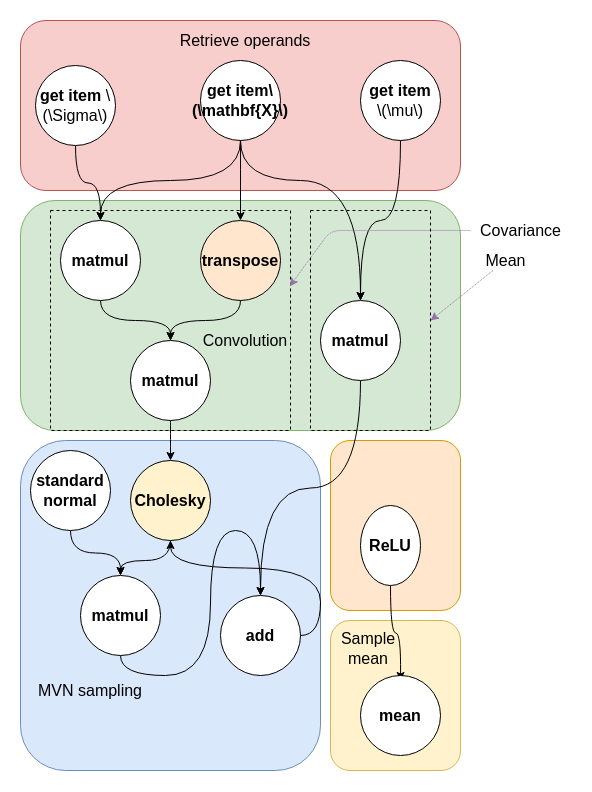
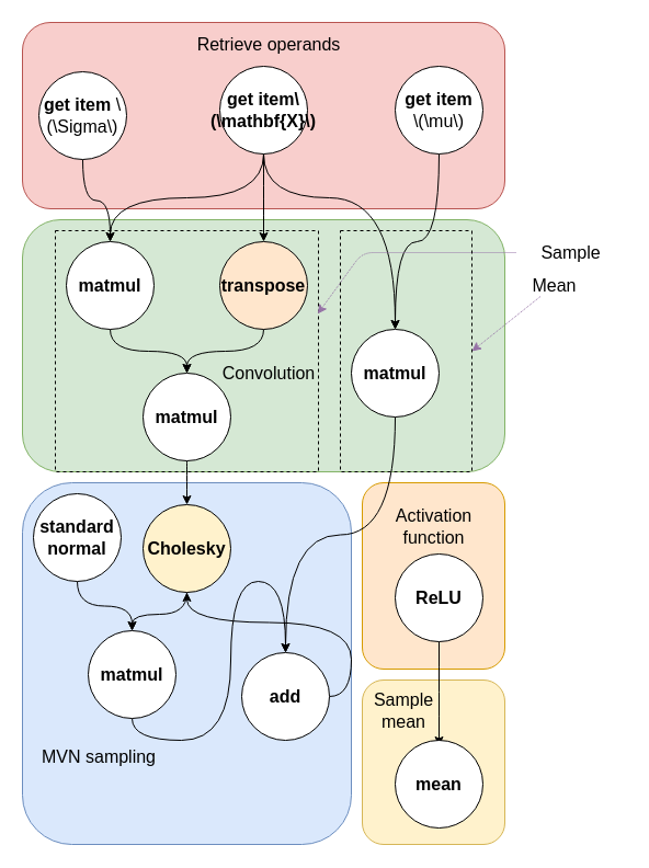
  <mxCell id="0" />
  <mxCell id="1" parent="0" />
  <mxCell id="2" value="" style="rounded=1;whiteSpace=wrap;html=1;strokeColor=#82b366;fillColor=#d5e8d4;" vertex="1" parent="1"><mxGeometry x="20" y="200" width="440" height="230" as="geometry" /></mxCell>
  <mxCell id="3" value="" style="rounded=0;whiteSpace=wrap;html=1;fillColor=none;dashed=1;" vertex="1" parent="1"><mxGeometry x="50" y="210" width="240" height="220" as="geometry" /></mxCell>
  <mxCell id="4" value="" style="rounded=1;whiteSpace=wrap;html=1;strokeColor=#6c8ebf;fillColor=#dae8fc;" vertex="1" parent="1"><mxGeometry x="20" y="440" width="300" height="330" as="geometry" /></mxCell>
  <mxCell id="5" value="" style="rounded=1;whiteSpace=wrap;html=1;fillColor=#ffe6cc;strokeColor=#d79b00;" vertex="1" parent="1"><mxGeometry x="330" y="440" width="130" height="170" as="geometry" /></mxCell>
  <mxCell id="6" value="" style="rounded=1;whiteSpace=wrap;html=1;fillColor=#fff2cc;strokeColor=#d6b656;" vertex="1" parent="1"><mxGeometry x="330" y="620" width="130" height="150" as="geometry" /></mxCell>
  <mxCell id="7" value="" style="rounded=1;whiteSpace=wrap;html=1;fillColor=#f8cecc;strokeColor=#b85450;" vertex="1" parent="1"><mxGeometry x="20" y="20" width="440" height="170" as="geometry" /></mxCell>
  <mxCell id="8" value="" style="edgeStyle=orthogonalEdgeStyle;rounded=0;orthogonalLoop=1;jettySize=auto;html=1;curved=1;" edge="1" parent="1" source="9" target="11"><mxGeometry relative="1" as="geometry" /></mxCell>
  <mxCell id="9" value="&lt;font style=&quot;font-size: 16px&quot;&gt;&lt;b&gt;matmul&lt;/b&gt;&lt;/font&gt;" style="ellipse;whiteSpace=wrap;html=1;aspect=fixed;" vertex="1" parent="1"><mxGeometry x="60" y="220" width="80" height="80" as="geometry" /></mxCell>
  <mxCell id="10" style="edgeStyle=orthogonalEdgeStyle;curved=1;rounded=0;orthogonalLoop=1;jettySize=auto;html=1;exitX=0.5;exitY=1;exitDx=0;exitDy=0;" edge="1" parent="1" source="11" target="25"><mxGeometry relative="1" as="geometry" /></mxCell>
  <mxCell id="11" value="&lt;font style=&quot;font-size: 16px&quot;&gt;&lt;b&gt;matmul&lt;/b&gt;&lt;/font&gt;" style="ellipse;whiteSpace=wrap;html=1;aspect=fixed;" vertex="1" parent="1"><mxGeometry x="130" y="340" width="80" height="80" as="geometry" /></mxCell>
  <mxCell id="12" style="edgeStyle=orthogonalEdgeStyle;curved=1;rounded=0;orthogonalLoop=1;jettySize=auto;html=1;exitX=0.5;exitY=1;exitDx=0;exitDy=0;" edge="1" parent="1" source="13" target="11"><mxGeometry relative="1" as="geometry" /></mxCell>
  <mxCell id="13" value="&lt;font style=&quot;font-size: 16px&quot;&gt;&lt;b&gt;transpose&lt;/b&gt;&lt;/font&gt;" style="ellipse;whiteSpace=wrap;html=1;aspect=fixed;fillColor=#ffe6cc;" vertex="1" parent="1"><mxGeometry x="200" y="220" width="80" height="80" as="geometry" /></mxCell>
  <mxCell id="14" style="edgeStyle=orthogonalEdgeStyle;curved=1;rounded=0;orthogonalLoop=1;jettySize=auto;html=1;entryX=0.5;entryY=0;entryDx=0;entryDy=0;exitX=0.5;exitY=1;exitDx=0;exitDy=0;" edge="1" parent="1" source="17" target="9"><mxGeometry relative="1" as="geometry" /></mxCell>
  <mxCell id="15" style="edgeStyle=orthogonalEdgeStyle;curved=1;rounded=0;orthogonalLoop=1;jettySize=auto;html=1;" edge="1" parent="1" source="17" target="13"><mxGeometry relative="1" as="geometry" /></mxCell>
  <mxCell id="16" style="edgeStyle=orthogonalEdgeStyle;curved=1;rounded=0;orthogonalLoop=1;jettySize=auto;html=1;exitX=0.5;exitY=1;exitDx=0;exitDy=0;entryX=0.5;entryY=0;entryDx=0;entryDy=0;" edge="1" parent="1" source="17" target="23"><mxGeometry relative="1" as="geometry"><mxPoint x="240" y="150" as="sourcePoint" /><Array as="points"><mxPoint x="240" y="180" /><mxPoint x="360" y="180" /></Array></mxGeometry></mxCell>
  <mxCell id="17" value="&lt;div style=&quot;font-size: 16px&quot;&gt;&lt;font style=&quot;font-size: 16px&quot;&gt;&lt;b&gt;get item\(\mathbf{X}\)&lt;/b&gt;&lt;/font&gt;&lt;/div&gt;" style="ellipse;whiteSpace=wrap;html=1;aspect=fixed;" vertex="1" parent="1"><mxGeometry x="200" y="60" width="80" height="80" as="geometry" /></mxCell>
  <mxCell id="18" style="edgeStyle=orthogonalEdgeStyle;curved=1;rounded=0;orthogonalLoop=1;jettySize=auto;html=1;" edge="1" parent="1" source="19" target="9"><mxGeometry relative="1" as="geometry" /></mxCell>
  <mxCell id="19" value="&lt;font style=&quot;font-size: 16px&quot;&gt;&lt;b&gt;get item&lt;/b&gt; \(\Sigma\)&lt;/font&gt;" style="ellipse;whiteSpace=wrap;html=1;aspect=fixed;" vertex="1" parent="1"><mxGeometry x="35" y="65" width="80" height="80" as="geometry" /></mxCell>
  <mxCell id="20" style="edgeStyle=orthogonalEdgeStyle;curved=1;rounded=0;orthogonalLoop=1;jettySize=auto;html=1;exitX=0.5;exitY=1;exitDx=0;exitDy=0;entryX=0.5;entryY=0;entryDx=0;entryDy=0;" edge="1" parent="1" source="21" target="23"><mxGeometry relative="1" as="geometry" /></mxCell>
  <mxCell id="21" value="&lt;div&gt;&lt;font style=&quot;font-size: 16px&quot;&gt;&lt;b&gt;get item&lt;/b&gt;&lt;/font&gt;&lt;/div&gt;&lt;div&gt;&lt;font style=&quot;font-size: 16px&quot;&gt; \(\mu\)&lt;/font&gt;&lt;/div&gt;" style="ellipse;whiteSpace=wrap;html=1;aspect=fixed;" vertex="1" parent="1"><mxGeometry x="360" y="60" width="80" height="80" as="geometry" /></mxCell>
  <mxCell id="22" style="edgeStyle=orthogonalEdgeStyle;curved=1;rounded=0;orthogonalLoop=1;jettySize=auto;html=1;exitX=0.5;exitY=1;exitDx=0;exitDy=0;entryX=0.5;entryY=0;entryDx=0;entryDy=0;" edge="1" parent="1" source="23" target="31"><mxGeometry relative="1" as="geometry"><mxPoint x="280" y="780" as="targetPoint" /></mxGeometry></mxCell>
  <mxCell id="23" value="&lt;font style=&quot;font-size: 16px&quot;&gt;&lt;b&gt;matmul&lt;/b&gt;&lt;/font&gt;" style="ellipse;whiteSpace=wrap;html=1;aspect=fixed;" vertex="1" parent="1"><mxGeometry x="320" y="300" width="80" height="80" as="geometry" /></mxCell>
  <mxCell id="24" style="edgeStyle=orthogonalEdgeStyle;curved=1;rounded=0;orthogonalLoop=1;jettySize=auto;html=1;exitX=0.5;exitY=1;exitDx=0;exitDy=0;" edge="1" parent="1" source="25" target="29"><mxGeometry relative="1" as="geometry" /></mxCell>
  <mxCell id="25" value="&lt;div style=&quot;font-size: 16px&quot;&gt;&lt;font style=&quot;font-size: 16px&quot;&gt;&lt;b&gt;Cholesky&lt;/b&gt;&lt;/font&gt;&lt;/div&gt;" style="ellipse;whiteSpace=wrap;html=1;aspect=fixed;fillColor=#fff2cc;" vertex="1" parent="1"><mxGeometry x="130" y="460" width="80" height="80" as="geometry" /></mxCell>
  <mxCell id="26" style="edgeStyle=orthogonalEdgeStyle;curved=1;rounded=0;orthogonalLoop=1;jettySize=auto;html=1;exitX=0.5;exitY=1;exitDx=0;exitDy=0;entryX=0.5;entryY=0;entryDx=0;entryDy=0;" edge="1" parent="1" source="27" target="29"><mxGeometry relative="1" as="geometry" /></mxCell>
  <mxCell id="27" value="&lt;div style=&quot;font-size: 16px&quot;&gt;&lt;font style=&quot;font-size: 16px&quot;&gt;&lt;b&gt;standard&lt;/b&gt;&lt;/font&gt;&lt;/div&gt;&lt;div style=&quot;font-size: 16px&quot;&gt;&lt;font style=&quot;font-size: 16px&quot;&gt;&lt;b&gt;normal&lt;br&gt;&lt;/b&gt;&lt;/font&gt;&lt;/div&gt;" style="ellipse;whiteSpace=wrap;html=1;aspect=fixed;" vertex="1" parent="1"><mxGeometry x="30" y="450" width="80" height="80" as="geometry" /></mxCell>
  <mxCell id="28" style="edgeStyle=orthogonalEdgeStyle;curved=1;rounded=0;jumpStyle=arc;orthogonalLoop=1;jettySize=auto;html=1;exitX=0.5;exitY=1;exitDx=0;exitDy=0;entryX=0.5;entryY=0;entryDx=0;entryDy=0;" edge="1" parent="1" source="29" target="31"><mxGeometry relative="1" as="geometry"><mxPoint x="260" y="590" as="targetPoint" /><Array as="points"><mxPoint x="120" y="675" /><mxPoint x="210" y="675" /><mxPoint x="210" y="530" /><mxPoint x="260" y="530" /></Array></mxGeometry></mxCell>
  <mxCell id="29" value="&lt;font style=&quot;font-size: 16px&quot;&gt;&lt;b&gt;matmul&lt;/b&gt;&lt;/font&gt;" style="ellipse;whiteSpace=wrap;html=1;aspect=fixed;" vertex="1" parent="1"><mxGeometry x="80" y="575" width="80" height="80" as="geometry" /></mxCell>
  <mxCell id="30" style="edgeStyle=orthogonalEdgeStyle;curved=1;rounded=0;orthogonalLoop=1;jettySize=auto;html=1;exitX=1;exitY=0.5;exitDx=0;exitDy=0;" edge="1" parent="1" source="31" target="25"><mxGeometry relative="1" as="geometry" /></mxCell>
  <mxCell id="31" value="&lt;font style=&quot;font-size: 16px&quot;&gt;&lt;b&gt;add&lt;/b&gt;&lt;/font&gt;" style="ellipse;whiteSpace=wrap;html=1;aspect=fixed;" vertex="1" parent="1"><mxGeometry x="220" y="595" width="80" height="80" as="geometry" /></mxCell>
  <mxCell id="32" style="edgeStyle=orthogonalEdgeStyle;curved=1;rounded=0;orthogonalLoop=1;jettySize=auto;html=1;exitX=0.5;exitY=1;exitDx=0;exitDy=0;" edge="1" parent="1" source="33"><mxGeometry relative="1" as="geometry"><mxPoint x="400" y="590" as="sourcePoint" /><mxPoint x="400" y="680" as="targetPoint" /></mxGeometry></mxCell>
- <mxCell id="33" value="&lt;font style=&quot;font-size: 16px&quot;&gt;&lt;b&gt;ReLU&lt;/b&gt;&lt;/font&gt;" style="ellipse;whiteSpace=wrap;html=1;aspect=fixed;" vertex="1" parent="1"><mxGeometry x="360" y="505" width="60" height="80" as="geometry" /></mxCell>
+ <mxCell id="33" value="&lt;font style=&quot;font-size: 16px&quot;&gt;&lt;b&gt;ReLU&lt;/b&gt;&lt;/font&gt;" style="ellipse;whiteSpace=wrap;html=1;aspect=fixed;" vertex="1" parent="1"><mxGeometry x="360" y="505" width="80" height="80" as="geometry" /></mxCell>
  <mxCell id="34" value="&lt;font style=&quot;font-size: 16px&quot;&gt;&lt;b&gt;mean&lt;/b&gt;&lt;/font&gt;" style="ellipse;whiteSpace=wrap;html=1;aspect=fixed;" vertex="1" parent="1"><mxGeometry x="360" y="675" width="80" height="80" as="geometry" /></mxCell>
  <mxCell id="35" value="&lt;font style=&quot;font-size: 16px&quot;&gt;Convolution&lt;/font&gt;" style="text;html=1;strokeColor=none;fillColor=none;align=center;verticalAlign=middle;whiteSpace=wrap;rounded=0;" vertex="1" parent="1"><mxGeometry x="205" y="330" width="80" height="20" as="geometry" /></mxCell>
  <mxCell id="36" value="&lt;font style=&quot;font-size: 16px&quot;&gt;Retrieve operands&lt;/font&gt;" style="text;html=1;strokeColor=none;fillColor=none;align=center;verticalAlign=middle;whiteSpace=wrap;rounded=0;" vertex="1" parent="1"><mxGeometry x="170" y="20" width="150" height="40" as="geometry" /></mxCell>
  <mxCell id="37" value="&lt;font style=&quot;font-size: 16px&quot;&gt;MVN sampling&lt;/font&gt;" style="text;html=1;strokeColor=none;fillColor=none;align=center;verticalAlign=middle;whiteSpace=wrap;rounded=0;" vertex="1" parent="1"><mxGeometry x="35" y="680" width="110" height="20" as="geometry" /></mxCell>
+ <mxCell id="38" value="&lt;font style=&quot;font-size: 16px&quot;&gt;Activation function&lt;/font&gt;" style="text;html=1;strokeColor=none;fillColor=none;align=center;verticalAlign=middle;whiteSpace=wrap;rounded=0;" vertex="1" parent="1"><mxGeometry x="337.5" y="470" width="115" height="20" as="geometry" /></mxCell>
  <mxCell id="39" value="&lt;font style=&quot;font-size: 16px&quot;&gt;Sample mean&lt;/font&gt;" style="text;html=1;strokeColor=none;fillColor=none;align=center;verticalAlign=middle;whiteSpace=wrap;rounded=0;" vertex="1" parent="1"><mxGeometry x="323" y="638" width="90" height="20" as="geometry" /></mxCell>
  <mxCell id="40" value="" style="endArrow=classic;html=1;entryX=1;entryY=0.5;entryDx=0;entryDy=0;dashed=1;dashPattern=1 1;fillColor=#e1d5e7;strokeColor=#9673a6;" edge="1" parent="1" source="43" target="44"><mxGeometry width="50" height="50" relative="1" as="geometry"><mxPoint x="480" y="320" as="sourcePoint" /><mxPoint x="640" y="270" as="targetPoint" /></mxGeometry></mxCell>
  <mxCell id="41" value="" style="endArrow=classic;html=1;entryX=0.997;entryY=0.345;entryDx=0;entryDy=0;entryPerimeter=0;jumpStyle=arc;dashed=1;dashPattern=1 1;fillColor=#e1d5e7;strokeColor=#9673a6;" edge="1" parent="1" source="42" target="3"><mxGeometry width="50" height="50" relative="1" as="geometry"><mxPoint x="480" y="250" as="sourcePoint" /><mxPoint x="580" y="230" as="targetPoint" /><Array as="points"><mxPoint x="400" y="230" /><mxPoint x="330" y="230" /></Array></mxGeometry></mxCell>
- <mxCell id="42" value="&lt;font style=&quot;font-size: 16px&quot;&gt;Covariance&lt;/font&gt;" style="text;html=1;align=center;verticalAlign=middle;resizable=0;points=[];autosize=1;strokeColor=none;" vertex="1" parent="1"><mxGeometry x="470" y="220" width="100" height="20" as="geometry" /></mxCell>
+ <mxCell id="42" value="&lt;font style=&quot;font-size: 16px&quot;&gt;Sample&lt;/font&gt;" style="text;html=1;align=center;verticalAlign=middle;resizable=0;points=[];autosize=1;strokeColor=none;" vertex="1" parent="1"><mxGeometry x="470" y="220" width="100" height="20" as="geometry" /></mxCell>
  <mxCell id="43" value="&lt;font style=&quot;font-size: 16px&quot;&gt;Mean&lt;/font&gt;" style="text;html=1;align=center;verticalAlign=middle;resizable=0;points=[];autosize=1;strokeColor=none;" vertex="1" parent="1"><mxGeometry x="475" y="250" width="60" height="20" as="geometry" /></mxCell>
  <mxCell id="44" value="" style="rounded=0;whiteSpace=wrap;html=1;fillColor=none;dashed=1;" vertex="1" parent="1"><mxGeometry x="310" y="210" width="120" height="220" as="geometry" /></mxCell>
